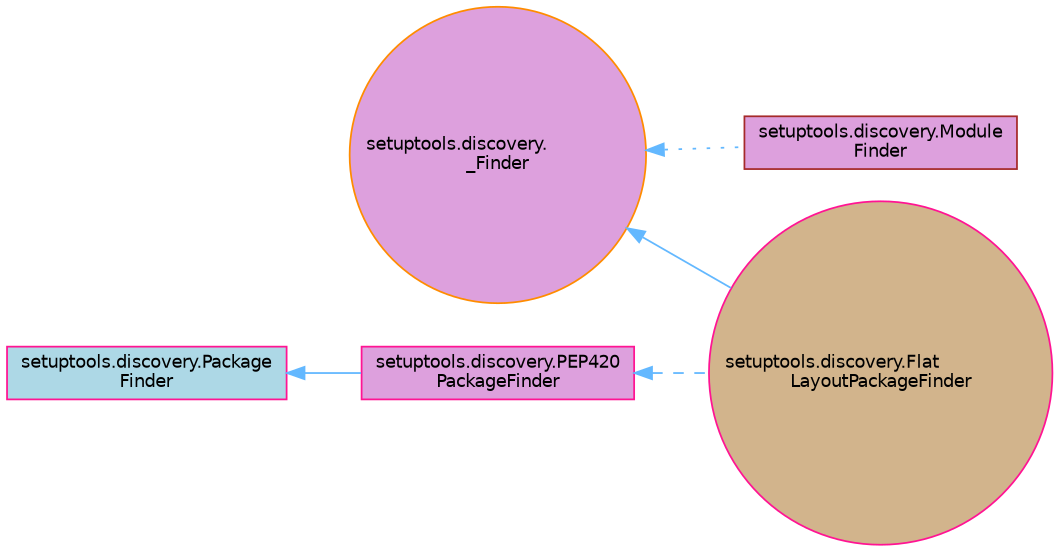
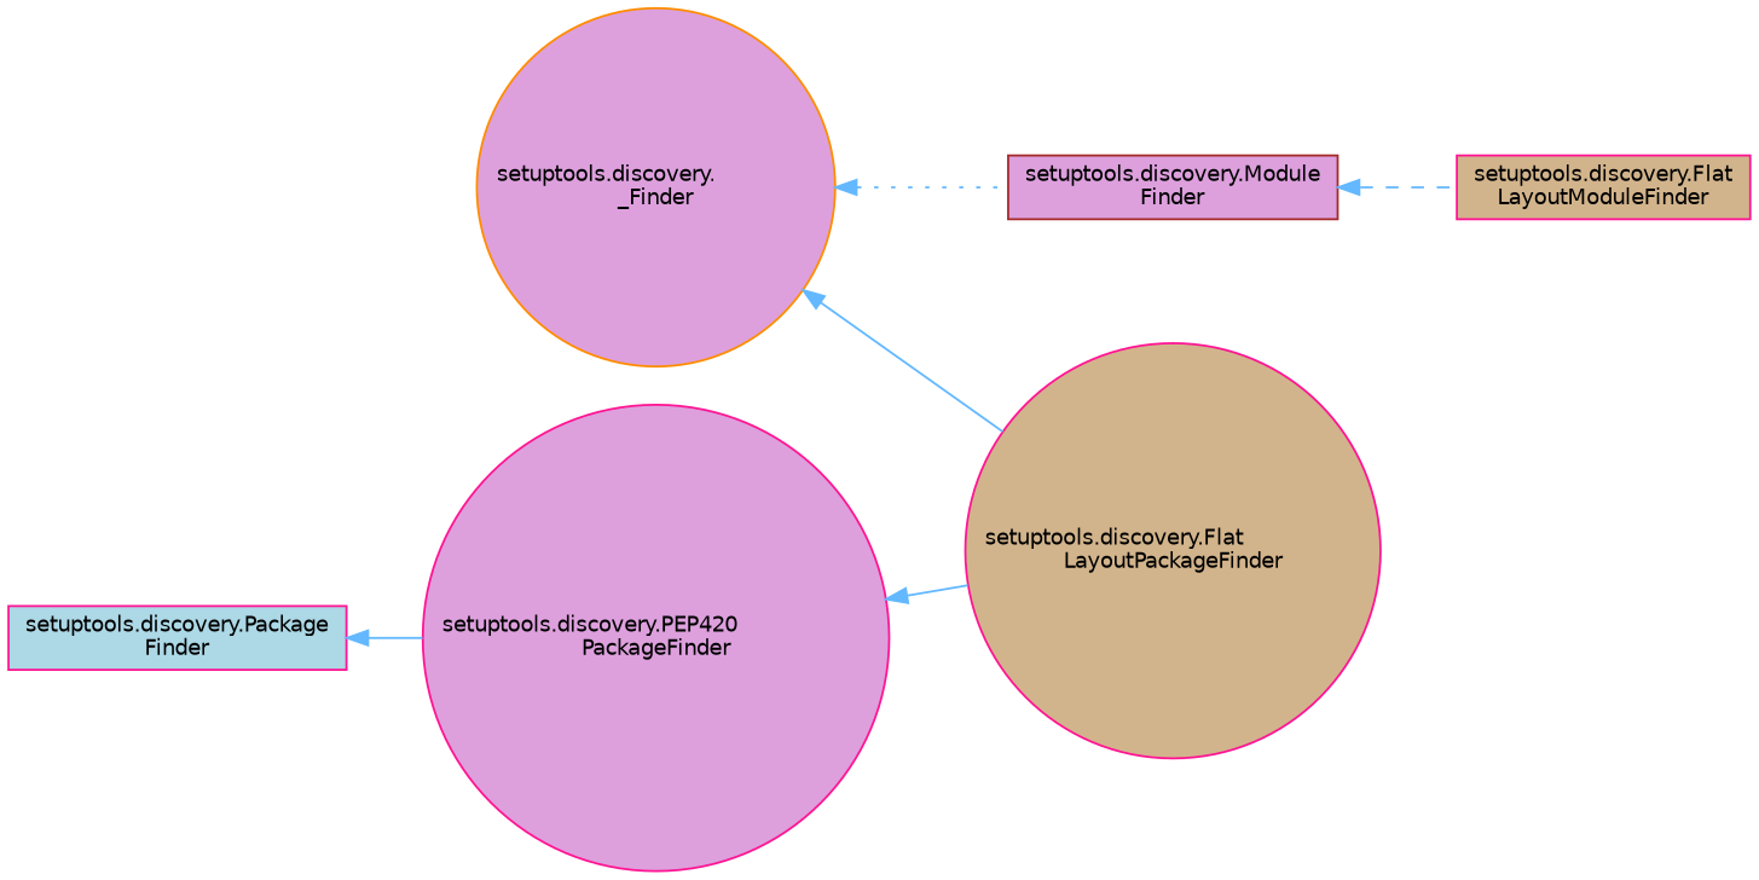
  digraph {
    rankdir=LR
    node [color=deeppink fillcolor=plum fontname=Helvetica fontsize=10 shape=circle style=filled]
    edge [color=steelblue1 dir=back fontname=Helvetica fontsize=10 labelfontname=Helvetica labelfontsize=10 style=solid]
    n1 [color=darkorange fontcolor=black height=0.2 label="setuptools.discovery.\l_Finder" width=0.4]
    n2 [color=brown height=0.2 label="setuptools.discovery.Module\lFinder" shape=box width=0.4]
    n3 [fillcolor=tan height=0.2 label="setuptools.discovery.Flat\lLayoutPackageFinder" width=0.4]
+   n4 [fillcolor=tan height=0.2 label="setuptools.discovery.Flat\lLayoutModuleFinder" shape=box width=0.4]
    n5 [fillcolor=lightblue height=0.2 label="setuptools.discovery.Package\lFinder" shape=box width=0.4]
-   n6 [height=0.2 label="setuptools.discovery.PEP420\lPackageFinder" shape=box width=0.4]
+   n6 [height=0.2 label="setuptools.discovery.PEP420\lPackageFinder" width=0.4]
    n1 -> n2 [style=dotted]
    n1 -> n3
+   n2 -> n4 [style=dashed]
    n5 -> n6
-   n6 -> n3 [style=dashed]
+   n6 -> n3
  }
